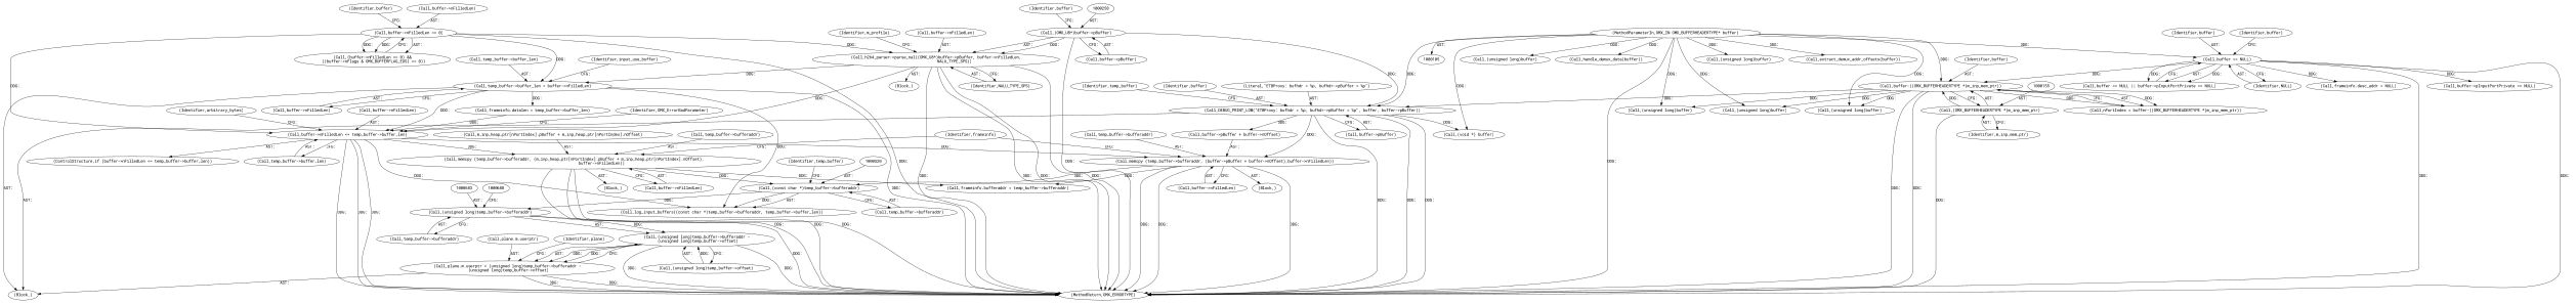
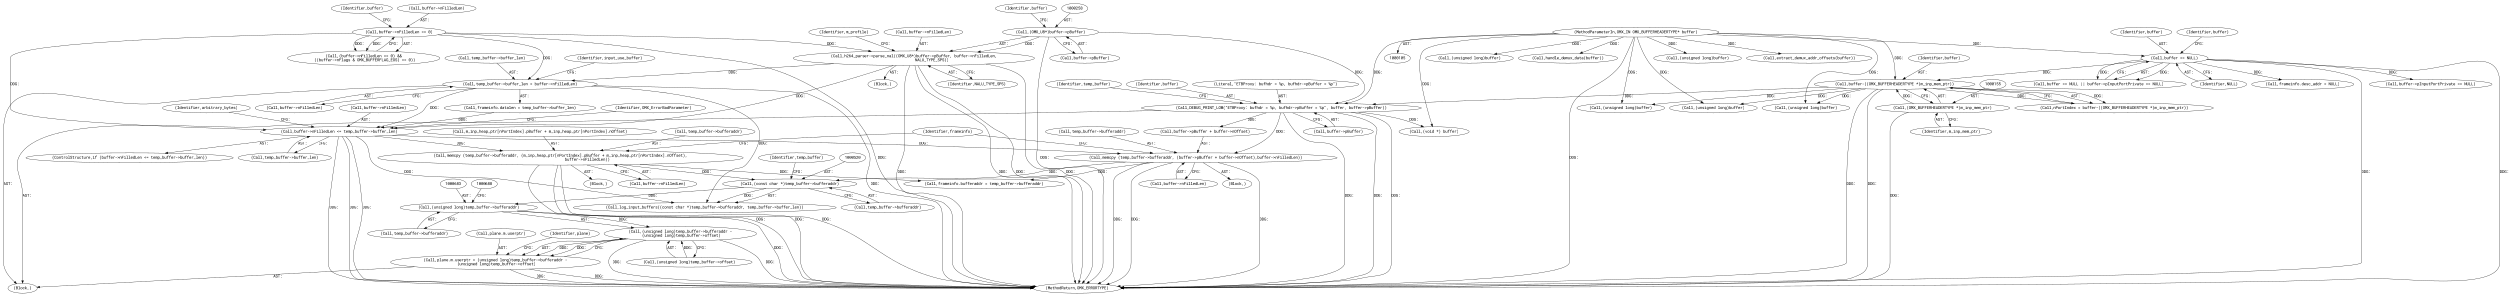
  digraph {
    fontname="Roboto Mono"
    node [fontname="Roboto Mono"]
    edge [fontname="Roboto Mono"]
    n1 [label="(Call,(unsigned long)temp_buffer->bufferaddr)"]
    n2 [label="(Call,(unsigned long)temp_buffer->bufferaddr -\n (unsigned long)temp_buffer->offset)"]
    n3 [label="(MethodReturn,OMX_ERRORTYPE)"]
    n4 [label="(Call,temp_buffer->bufferaddr)"]
    n5 [label="(Call,plane.m.userptr = (unsigned long)temp_buffer->bufferaddr -\n (unsigned long)temp_buffer->offset)"]
    n6 [label="(Call,(unsigned long)temp_buffer->offset)"]
    n7 [label="(Call,(const char *)temp_buffer->bufferaddr)"]
    n8 [label="(Call,log_input_buffers((const char *)temp_buffer->bufferaddr, temp_buffer->buffer_len))"]
    n9 [label="(Call,temp_buffer->bufferaddr)"]
    n10 [label="(Call,memcpy (temp_buffer->bufferaddr, (buffer->pBuffer + buffer->nOffset),buffer->nFilledLen))"]
    n11 [label="(Call,buffer->nFilledLen)"]
    n12 [label="(Block,)"]
    n13 [label="(Call,frameinfo.bufferaddr = temp_buffer->bufferaddr)"]
    n14 [label="(Call,DEBUG_PRINT_LOW(\"ETBProxy: bufhdr = %p, bufhdr->pBuffer = %p\", buffer, buffer->pBuffer))"]
    n15 [label="(Call,(void *) buffer)"]
    n16 [label="(Block,)"]
    n17 [label="(Call,buffer->pBuffer)"]
    n18 [label="(Call,buffer->pBuffer + buffer->nOffset)"]
    n19 [label="(Call,buffer-((OMX_BUFFERHEADERTYPE *)m_inp_mem_ptr))"]
    n20 [label="(Call,(OMX_BUFFERHEADERTYPE *)m_inp_mem_ptr)"]
    n21 [label="(Call,(unsigned long)buffer)"]
    n22 [label="(Call,(unsigned long)buffer)"]
    n23 [label="(Call,nPortIndex = buffer-((OMX_BUFFERHEADERTYPE *)m_inp_mem_ptr))"]
    n24 [label="(Call,(unsigned long)buffer)"]
    n25 [label="(Identifier,m_inp_mem_ptr)"]
    n26 [label="(Call,buffer == NULL)"]
    n27 [label="(Identifier,NULL)"]
    n28 [label="(Call,buffer->pInputPortPrivate == NULL)"]
    n29 [label="(Call,buffer == NULL || buffer->pInputPortPrivate == NULL)"]
    n30 [label="(Call,frameinfo.desc_addr = NULL)"]
    n31 [label="(MethodParameterIn,OMX_IN OMX_BUFFERHEADERTYPE* buffer)"]
    n32 [label="(Call,(unsigned long)buffer)"]
    n33 [label="(Call,handle_demux_data(buffer))"]
    n34 [label="(Call,(unsigned long)buffer)"]
    n35 [label="(Call,extract_demux_addr_offsets(buffer))"]
    1000105
    n37 [label="(Call,(OMX_U8*)buffer->pBuffer)"]
    n38 [label="(Call,h264_parser->parse_nal((OMX_U8*)buffer->pBuffer, buffer->nFilledLen,\n                NALU_TYPE_SPS))"]
    n39 [label="(Call,buffer->pBuffer)"]
    n40 [label="(Call,buffer->nFilledLen <= temp_buffer->buffer_len)"]
    n41 [label="(Call,temp_buffer->buffer_len = buffer->nFilledLen)"]
    n42 [label="(Block,)"]
    n43 [label="(Identifier,NALU_TYPE_SPS)"]
    n44 [label="(Call,memcpy (temp_buffer->bufferaddr, (m_inp_heap_ptr[nPortIndex].pBuffer + m_inp_heap_ptr[nPortIndex].nOffset),\n                        buffer->nFilledLen))"]
    n45 [label="(Call,temp_buffer->buffer_len)"]
    n46 [label="(ControlStructure,if (buffer->nFilledLen <= temp_buffer->buffer_len))"]
    n47 [label="(Call,buffer->nFilledLen)"]
    n48 [label="(Block,)"]
    n49 [label="(Call,frameinfo.datalen = temp_buffer->buffer_len)"]
    n50 [label="(Call,buffer->nFilledLen == 0)"]
    n51 [label="(Call,(buffer->nFilledLen == 0) &&\n ((buffer->nFlags & OMX_BUFFERFLAG_EOS) == 0))"]
    n52 [label="(Call,buffer->nFilledLen)"]
    n53 [label="(Identifier,buffer)"]
    n54 [label="(Identifier,OMX_ErrorBadParameter)"]
    n55 [label="(Identifier,arbitrary_bytes)"]
    n56 [label="(Call,temp_buffer->bufferaddr)"]
    n57 [label="(Identifier,m_profile)"]
    n58 [label="(Identifier,buffer)"]
    n59 [label="(Literal,\"ETBProxy: bufhdr = %p, bufhdr->pBuffer = %p\")"]
    n60 [label="(Call,temp_buffer->buffer_len)"]
    n61 [label="(Call,temp_buffer->bufferaddr)"]
    n62 [label="(Identifier,plane)"]
    n63 [label="(Identifier,buffer)"]
    n64 [label="(Identifier,buffer)"]
    n65 [label="(Call,buffer->nFilledLen)"]
    n66 [label="(Identifier,temp_buffer)"]
    n67 [label="(Identifier,buffer)"]
    n68 [label="(Identifier,input_use_buffer)"]
    n69 [label="(Call,plane.m.userptr)"]
    n70 [label="(Call,m_inp_heap_ptr[nPortIndex].pBuffer + m_inp_heap_ptr[nPortIndex].nOffset)"]
    n71 [label="(Identifier,temp_buffer)"]
    n72 [label="(Identifier,frameinfo)"]
    n73 [label="(Identifier,buffer)"]
    n74 [label="(Call,buffer->nFilledLen)"]
    n75 [label="(Call,buffer->nFilledLen)"]
    1000683
    1000688
    1000520
    1000155
    1000258
    n1 -> n2 [label="AST: "]
    n1 -> n2 [label="DDG: "]
    n1 -> n3 [label="DDG: "]
    n1 -> n4 [label="CFG: "]
    n2 -> n3 [label="DDG: "]
    n2 -> n3 [label="DDG: "]
    n2 -> n5 [label="AST: "]
    n2 -> n5 [label="DDG: "]
    n2 -> n5 [label="DDG: "]
    n2 -> n6 [label="CFG: "]
    n4 -> n1 [label="AST: "]
    n5 -> n2 [label="CFG: "]
    n5 -> n3 [label="DDG: "]
    n5 -> n3 [label="DDG: "]
    n5 -> n16 [label="AST: "]
    n6 -> n2 [label="AST: "]
    n6 -> n2 [label="DDG: "]
    n7 -> n1 [label="DDG: "]
    n7 -> n8 [label="AST: "]
    n7 -> n8 [label="DDG: "]
    n7 -> n9 [label="CFG: "]
    n9 -> n7 [label="AST: "]
    n10 -> n3 [label="DDG: "]
    n10 -> n3 [label="DDG: "]
    n10 -> n3 [label="DDG: "]
    n10 -> n7 [label="DDG: "]
    n10 -> n11 [label="CFG: "]
    n10 -> n12 [label="AST: "]
    n10 -> n13 [label="DDG: "]
    n11 -> n10 [label="AST: "]
    n14 -> n3 [label="DDG: "]
    n14 -> n3 [label="DDG: "]
    n14 -> n3 [label="DDG: "]
    n14 -> n10 [label="DDG: "]
    n14 -> n15 [label="DDG: "]
    n14 -> n16 [label="AST: "]
    n14 -> n17 [label="CFG: "]
    n14 -> n18 [label="DDG: "]
    n17 -> n14 [label="AST: "]
    n18 -> n10 [label="AST: "]
    n19 -> n3 [label="DDG: "]
    n19 -> n3 [label="DDG: "]
    n19 -> n14 [label="DDG: "]
    n19 -> n20 [label="CFG: "]
    n19 -> n21 [label="DDG: "]
    n19 -> n22 [label="DDG: "]
    n19 -> n23 [label="AST: "]
    n19 -> n23 [label="DDG: "]
    n19 -> n23 [label="DDG: "]
    n19 -> n24 [label="DDG: "]
    n20 -> n3 [label="DDG: "]
    n20 -> n19 [label="AST: "]
    n20 -> n19 [label="DDG: "]
    n20 -> n25 [label="CFG: "]
    n23 -> n19 [label="CFG: "]
    n25 -> n20 [label="AST: "]
    n26 -> n3 [label="DDG: "]
    n26 -> n3 [label="DDG: "]
    n26 -> n19 [label="DDG: "]
    n26 -> n27 [label="CFG: "]
    n26 -> n28 [label="DDG: "]
    n26 -> n29 [label="AST: "]
    n26 -> n29 [label="DDG: "]
    n26 -> n29 [label="DDG: "]
    n26 -> n30 [label="DDG: "]
    n27 -> n26 [label="AST: "]
    n29 -> n26 [label="CFG: "]
    n31 -> n3 [label="DDG: "]
    n31 -> n14 [label="DDG: "]
    n31 -> n15 [label="DDG: "]
    n31 -> n19 [label="DDG: "]
    n31 -> n21 [label="DDG: "]
    n31 -> n22 [label="DDG: "]
    n31 -> n24 [label="DDG: "]
    n31 -> n26 [label="DDG: "]
    n31 -> n32 [label="DDG: "]
    n31 -> n33 [label="DDG: "]
    n31 -> n34 [label="DDG: "]
    n31 -> n35 [label="DDG: "]
    n31 -> 1000105 [label="AST: "]
    n37 -> n3 [label="DDG: "]
    n37 -> n14 [label="DDG: "]
    n37 -> n38 [label="AST: "]
    n37 -> n38 [label="DDG: "]
    n37 -> n39 [label="CFG: "]
    n38 -> n3 [label="DDG: "]
    n38 -> n3 [label="DDG: "]
    n38 -> n3 [label="DDG: "]
    n38 -> n3 [label="DDG: "]
    n38 -> n40 [label="DDG: "]
    n38 -> n41 [label="DDG: "]
    n38 -> n42 [label="AST: "]
    n38 -> n43 [label="CFG: "]
    n39 -> n37 [label="AST: "]
    n40 -> n3 [label="DDG: "]
    n40 -> n3 [label="DDG: "]
    n40 -> n3 [label="DDG: "]
    n40 -> n8 [label="DDG: "]
    n40 -> n10 [label="DDG: "]
    n40 -> n44 [label="DDG: "]
    n40 -> n45 [label="CFG: "]
    n40 -> n46 [label="AST: "]
    n41 -> n3 [label="DDG: "]
    n41 -> n8 [label="DDG: "]
    n41 -> n16 [label="AST: "]
    n41 -> n40 [label="DDG: "]
-   n41 -> n49 [label="DDG: "]
+   n41 -> n49 [label="AST: "]
    n41 -> n52 [label="CFG: "]
    n43 -> n38 [label="AST: "]
    n44 -> n3 [label="DDG: "]
    n44 -> n3 [label="DDG: "]
    n44 -> n3 [label="DDG: "]
    n44 -> n7 [label="DDG: "]
    n44 -> n13 [label="DDG: "]
    n44 -> n47 [label="CFG: "]
    n44 -> n48 [label="AST: "]
    n45 -> n40 [label="AST: "]
    n47 -> n44 [label="AST: "]
    n49 -> n40 [label="DDG: "]
    n50 -> n3 [label="DDG: "]
    n50 -> n38 [label="DDG: "]
    n50 -> n40 [label="DDG: "]
    n50 -> n41 [label="DDG: "]
    n50 -> n51 [label="AST: "]
    n50 -> n51 [label="DDG: "]
    n50 -> n51 [label="DDG: "]
    n51 -> n50 [label="CFG: "]
    n52 -> n41 [label="AST: "]
    n53 -> n14 [label="AST: "]
    n54 -> n40 [label="CFG: "]
    n55 -> n40 [label="CFG: "]
    n56 -> n10 [label="AST: "]
    n57 -> n38 [label="CFG: "]
    n58 -> n50 [label="CFG: "]
    n59 -> n14 [label="AST: "]
    n60 -> n41 [label="AST: "]
    n61 -> n44 [label="AST: "]
    n62 -> n5 [label="CFG: "]
    n63 -> n26 [label="CFG: "]
    n64 -> n26 [label="AST: "]
    n65 -> n40 [label="AST: "]
    n66 -> n14 [label="CFG: "]
    n67 -> n19 [label="AST: "]
    n68 -> n41 [label="CFG: "]
    n69 -> n5 [label="AST: "]
    n70 -> n44 [label="AST: "]
    n71 -> n7 [label="CFG: "]
    n72 -> n10 [label="CFG: "]
    n72 -> n44 [label="CFG: "]
    n73 -> n37 [label="CFG: "]
    n74 -> n50 [label="AST: "]
    n75 -> n38 [label="AST: "]
    1000683 -> n1 [label="AST: "]
    1000688 -> n1 [label="CFG: "]
    1000520 -> n7 [label="AST: "]
    1000155 -> n20 [label="AST: "]
    1000258 -> n37 [label="AST: "]
  }
